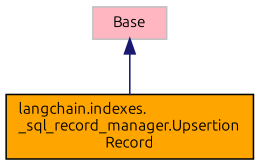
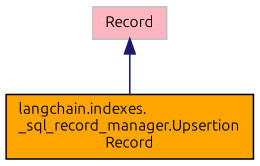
  digraph {
    rankdir=TB
    fontname=Ubuntu
    node [fontname=Ubuntu fontsize=10 shape=record style=filled]
-   n1 [color=grey75 fillcolor=lightpink height=0.2 label=Base width=0.4]
+   n1 [color=grey75 fillcolor=lightpink height=0.2 label=Record width=0.4]
    n2 [color=black fillcolor=orange height=0.2 label="langchain.indexes.\l_sql_record_manager.Upsertion\lRecord" width=0.4]
    n1 -> n2 [color=midnightblue dir=back fontname=Ubuntu fontsize=10 labelfontname=Helvetica labelfontsize=10 style=solid]
  }
